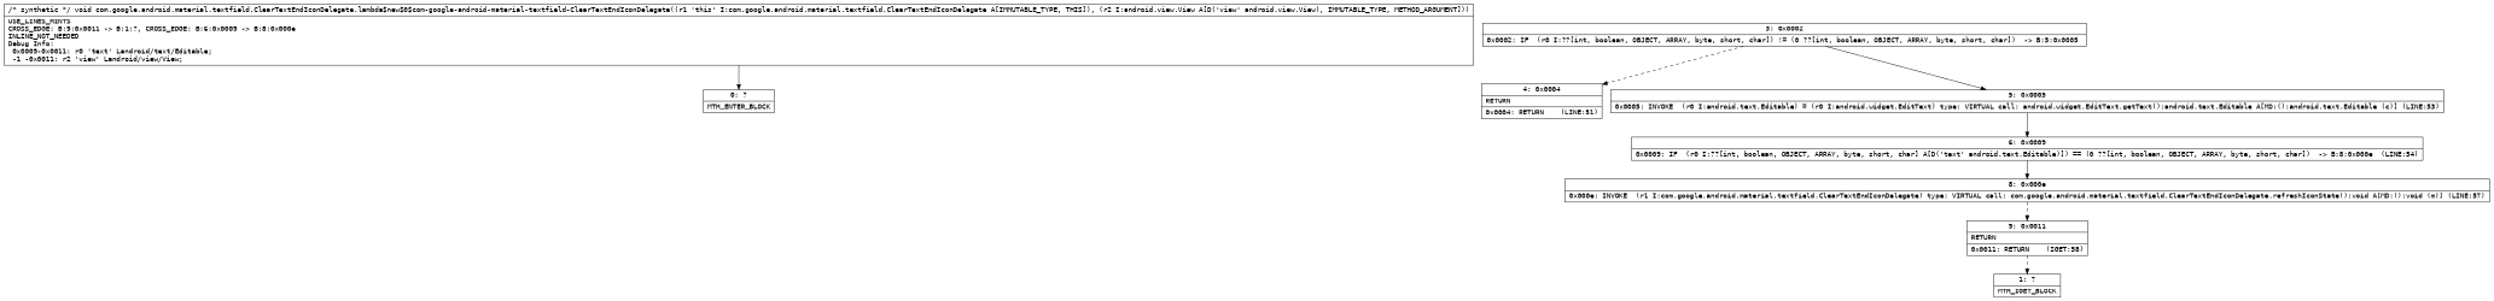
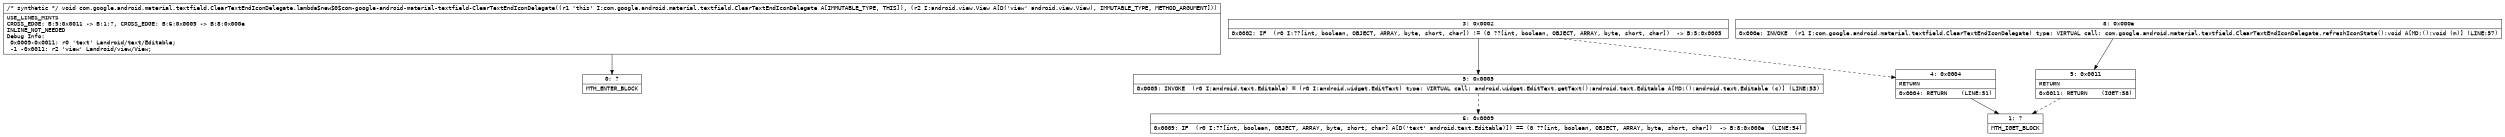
  digraph {
    fontname="DejaVu Sans Mono"
    node [fontname="DejaVu Sans Mono" shape=record]
    edge [fontname="DejaVu Sans Mono"]
    n1 [label="{0\:\ ?|MTH_ENTER_BLOCK\l}"]
    n2 [label="{3\:\ 0x0002|0x0002: IF  (r0 I:??[int, boolean, OBJECT, ARRAY, byte, short, char]) != (0 ??[int, boolean, OBJECT, ARRAY, byte, short, char])  \-\> B:5:0x0005 \l}"]
    n3 [label="{4\:\ 0x0004|RETURN\l|0x0004: RETURN    (LINE:51)\l}"]
    n4 [label="{5\:\ 0x0005|0x0005: INVOKE  (r0 I:android.text.Editable) = (r0 I:android.widget.EditText) type: VIRTUAL call: android.widget.EditText.getText():android.text.Editable A[MD:():android.text.Editable (c)] (LINE:53)\l}"]
    n5 [label="{1\:\ ?|MTH_IGET_BLOCK\l}"]
    n6 [label="{6\:\ 0x0009|0x0009: IF  (r0 I:??[int, boolean, OBJECT, ARRAY, byte, short, char] A[D('text' android.text.Editable)]) == (0 ??[int, boolean, OBJECT, ARRAY, byte, short, char])  \-\> B:8:0x000e  (LINE:54)\l}"]
    n7 [label="{8\:\ 0x000e|0x000e: INVOKE  (r1 I:com.google.android.material.textfield.ClearTextEndIconDelegate) type: VIRTUAL call: com.google.android.material.textfield.ClearTextEndIconDelegate.refreshIconState():void A[MD:():void (m)] (LINE:57)\l}"]
    n8 [label="{9\:\ 0x0011|RETURN\l|0x0011: RETURN    (IGET:58)\l}"]
    n9 [label="{\/* synthetic *\/ void com.google.android.material.textfield.ClearTextEndIconDelegate.lambda$new$0$com\-google\-android\-material\-textfield\-ClearTextEndIconDelegate((r1 'this' I:com.google.android.material.textfield.ClearTextEndIconDelegate A[IMMUTABLE_TYPE, THIS]), (r2 I:android.view.View A[D('view' android.view.View), IMMUTABLE_TYPE, METHOD_ARGUMENT]))  | USE_LINES_HINTS\lCROSS_EDGE: B:9:0x0011 \-\> B:1:?, CROSS_EDGE: B:6:0x0009 \-\> B:8:0x000e\lINLINE_NOT_NEEDED\lDebug Info:\l  0x0009\-0x0011: r0 'text' Landroid\/text\/Editable;\l  \-1 \-0x0011: r2 'view' Landroid\/view\/View;\l}"]
    n2 -> n3 [style=dashed]
    n2 -> n4
-   n4 -> n6
-   n6 -> n7
-   n7 -> n8 [style=dashed]
+   n3 -> n5
+   n4 -> n6 [style=dashed]
+   n7 -> n8
    n8 -> n5 [style=dashed]
    n9 -> n1
  }
